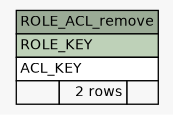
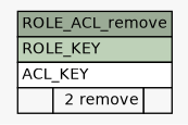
  digraph {
    bgcolor="#f7f7f7"
    fontname=Helvetica
    fontsize=11
    nodesep=0.18
    rankdir=RL
    ranksep=0.46
-   n1 [fontname=Helvetica fontsize=11 label=<     <TABLE BORDER="0" CELLBORDER="1" CELLSPACING="0" BGCOLOR="#ffffff">       <TR><TD COLSPAN="3" BGCOLOR="#9bab96" ALIGN="CENTER">ROLE_ACL_remove</TD></TR>       <TR><TD PORT="ROLE_KEY" COLSPAN="3" BGCOLOR="#bed1b8" ALIGN="LEFT">ROLE_KEY</TD></TR>       <TR><TD PORT="ACL_KEY" COLSPAN="3" ALIGN="LEFT">ACL_KEY</TD></TR>       <TR><TD ALIGN="LEFT" BGCOLOR="#f7f7f7">  </TD><TD ALIGN="RIGHT" BGCOLOR="#f7f7f7">2 rows</TD><TD ALIGN="RIGHT" BGCOLOR="#f7f7f7">  </TD></TR>     </TABLE>> shape=plaintext]
+   n1 [fontname=Helvetica fontsize=11 label=<     <TABLE BORDER="0" CELLBORDER="1" CELLSPACING="0" BGCOLOR="#ffffff">       <TR><TD COLSPAN="3" BGCOLOR="#9bab96" ALIGN="CENTER">ROLE_ACL_remove</TD></TR>       <TR><TD PORT="ROLE_KEY" COLSPAN="3" BGCOLOR="#bed1b8" ALIGN="LEFT">ROLE_KEY</TD></TR>       <TR><TD PORT="ACL_KEY" COLSPAN="3" ALIGN="LEFT">ACL_KEY</TD></TR>       <TR><TD ALIGN="LEFT" BGCOLOR="#f7f7f7">  </TD><TD ALIGN="RIGHT" BGCOLOR="#f7f7f7">2 remove</TD><TD ALIGN="RIGHT" BGCOLOR="#f7f7f7">  </TD></TR>     </TABLE>> shape=plaintext]
  }
